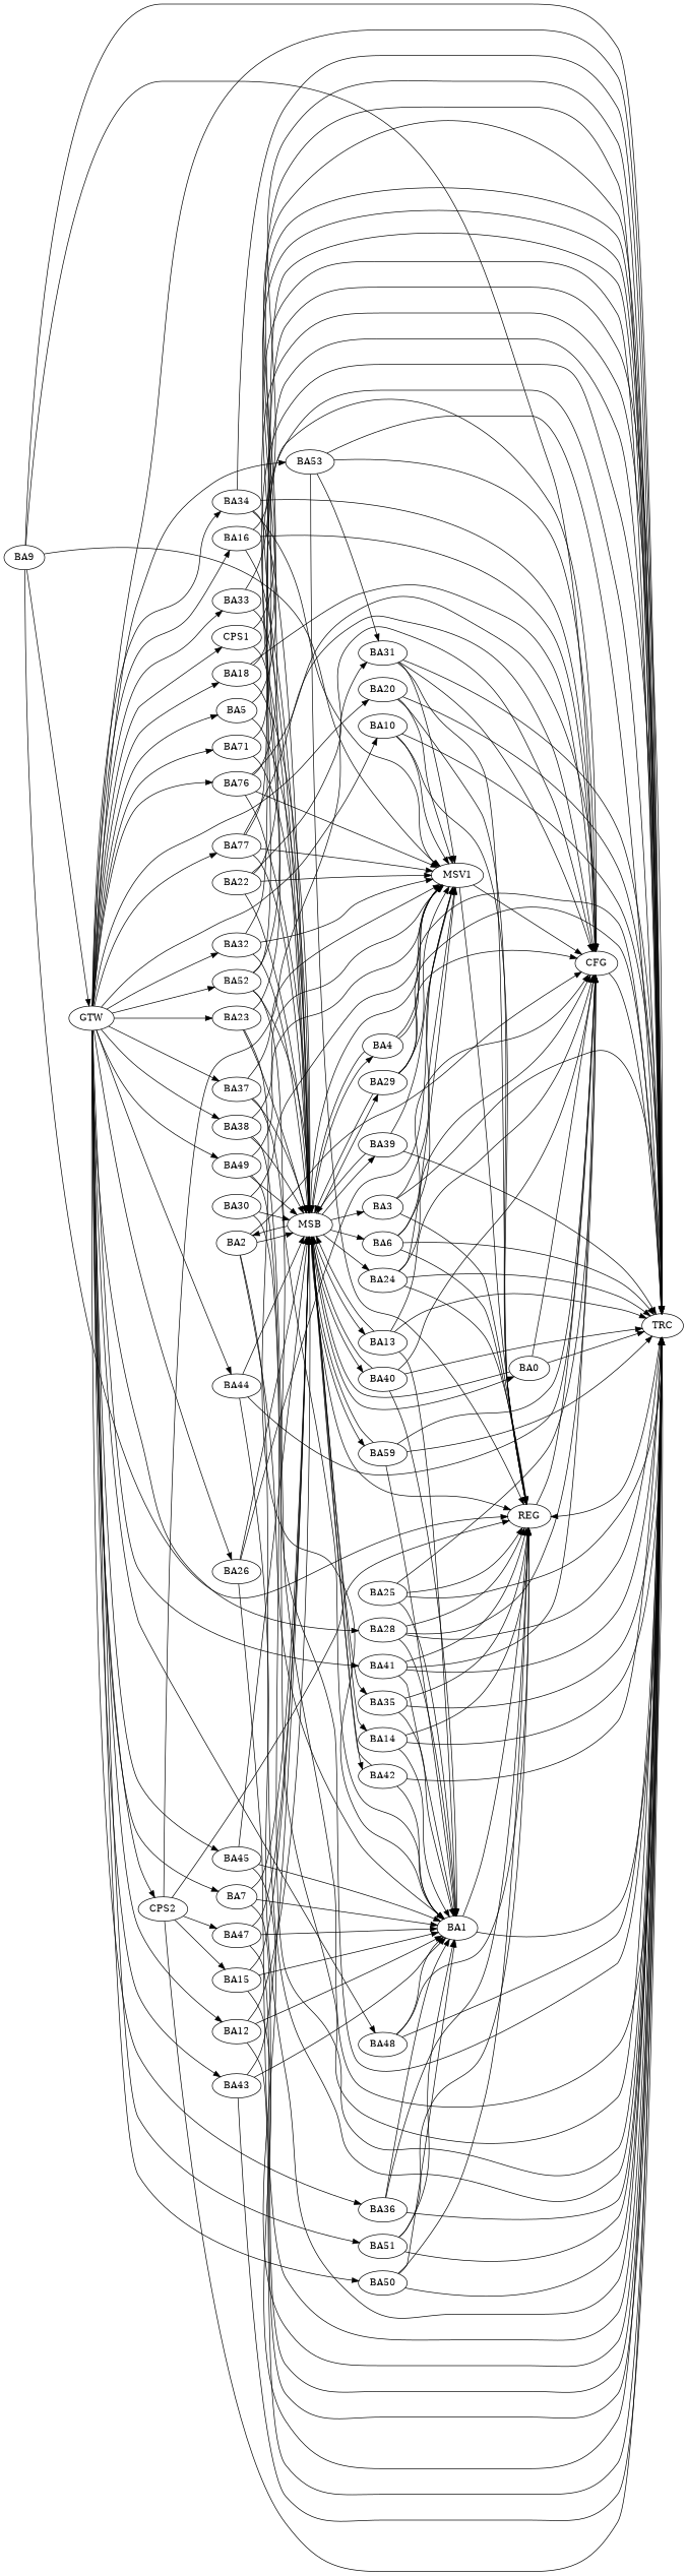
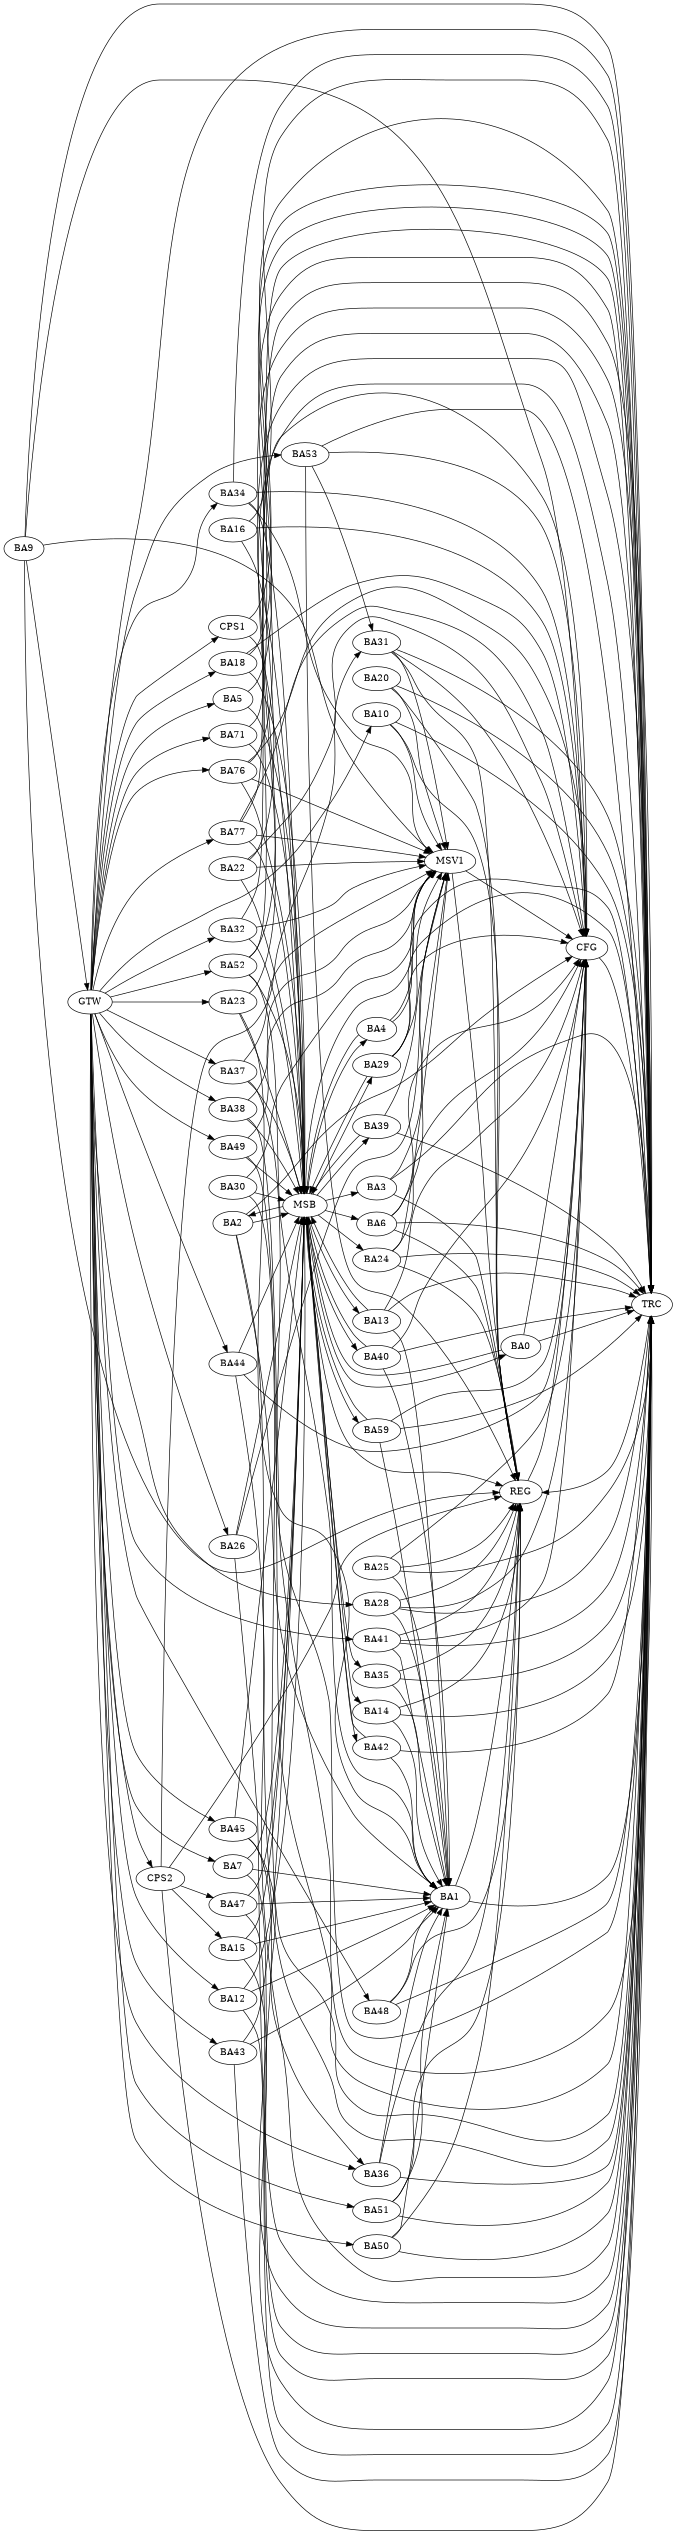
  strict digraph {
    rankdir=LR
    n1 [label=BA1]
    n2 [label=REG]
    n3 [label=TRC]
    n4 [label=CFG]
    n5 [label=BA2]
    n6 [label=MSB]
    n7 [label=BA3]
    n8 [label=MSV1]
    n9 [label=BA4]
    n10 [label=BA6]
    n11 [label=BA0]
    n12 [label=BA13]
    n13 [label=BA14]
    n14 [label=BA59]
    n15 [label=BA24]
    n16 [label=BA29]
    n17 [label=BA35]
    n18 [label=BA39]
    n19 [label=BA40]
    n20 [label=BA42]
    n21 [label=BA5]
    n22 [label=BA7]
    n23 [label=BA9]
    n24 [label=GTW]
    n25 [label=BA10]
    n26 [label=BA12]
    n27 [label=BA15]
    n28 [label=BA16]
    n29 [label=BA77]
    n30 [label=BA18]
    n31 [label=BA20]
    n32 [label=BA71]
    n33 [label=BA22]
    n34 [label=BA23]
    n35 [label=BA25]
    n36 [label=BA26]
    n37 [label=BA28]
    n38 [label=BA30]
    n39 [label=BA31]
    n40 [label=BA32]
-   n41 [label=BA33]
    n42 [label=BA34]
    n43 [label=BA36]
    n44 [label=BA37]
    n45 [label=BA38]
    n46 [label=BA41]
    n47 [label=BA43]
    n48 [label=BA44]
    n49 [label=BA45]
    n50 [label=BA76]
    n51 [label=BA47]
    n52 [label=BA48]
    n53 [label=BA49]
    n54 [label=BA50]
    n55 [label=BA51]
    n56 [label=BA52]
    n57 [label=BA53]
    n58 [label=CPS1]
    n59 [label=CPS2]
    n1 -> n2
    n1 -> n3
    n2 -> n4
    n3 -> n2
    n4 -> n3
    n5 -> n1
    n5 -> n3
    n5 -> n4
    n5 -> n6
    n6 -> n2
    n6 -> n5
    n6 -> n7
    n6 -> n8
    n6 -> n9
    n6 -> n10
    n6 -> n11
    n6 -> n12
    n6 -> n13
    n6 -> n14
    n6 -> n15
    n6 -> n16
    n6 -> n17
    n6 -> n18
    n6 -> n19
    n6 -> n20
    n7 -> n2
    n7 -> n3
    n7 -> n8
    n8 -> n2
    n8 -> n4
    n9 -> n3
    n9 -> n6
    n9 -> n8
    n10 -> n2
    n10 -> n3
    n10 -> n4
    n10 -> n8
    n11 -> n3
    n11 -> n4
    n11 -> n6
    n12 -> n1
    n12 -> n3
    n12 -> n4
    n12 -> n6
    n13 -> n1
    n13 -> n2
    n13 -> n3
    n14 -> n1
    n14 -> n3
    n14 -> n4
    n14 -> n6
    n15 -> n2
    n15 -> n3
    n15 -> n4
    n15 -> n8
    n16 -> n3
    n16 -> n4
    n16 -> n6
    n16 -> n8
    n17 -> n1
    n17 -> n2
    n17 -> n3
    n18 -> n3
    n18 -> n6
    n18 -> n8
    n19 -> n1
    n19 -> n3
    n19 -> n4
    n19 -> n6
    n20 -> n1
    n20 -> n3
    n20 -> n6
    n21 -> n3
    n21 -> n6
    n22 -> n1
    n22 -> n3
    n22 -> n6
    n23 -> n2
    n23 -> n3
    n23 -> n4
    n23 -> n8
    n23 -> n24
    n24 -> n3
    n24 -> n21
    n24 -> n22
    n24 -> n25
    n24 -> n26
-   n24 -> n28
    n24 -> n29
    n24 -> n30
-   n24 -> n31
    n24 -> n32
    n24 -> n34
    n24 -> n36
    n24 -> n37
    n24 -> n40
-   n24 -> n41
    n24 -> n42
    n24 -> n43
    n24 -> n44
    n24 -> n45
    n24 -> n46
    n24 -> n47
    n24 -> n48
    n24 -> n49
    n24 -> n50
    n24 -> n52
    n24 -> n53
    n24 -> n54
    n24 -> n55
    n24 -> n56
    n24 -> n57
    n24 -> n58
    n24 -> n59
    n25 -> n2
    n25 -> n3
    n25 -> n8
    n26 -> n1
    n26 -> n3
    n26 -> n6
    n27 -> n1
    n27 -> n3
    n27 -> n6
    n28 -> n3
    n28 -> n4
    n28 -> n6
    n29 -> n3
    n29 -> n4
    n29 -> n6
    n29 -> n8
    n30 -> n3
    n30 -> n4
    n30 -> n6
    n31 -> n2
    n31 -> n3
    n31 -> n8
    n32 -> n3
    n32 -> n6
    n33 -> n3
    n33 -> n4
    n33 -> n6
    n33 -> n8
    n34 -> n1
    n34 -> n3
    n34 -> n6
    n35 -> n1
    n35 -> n2
    n35 -> n3
    n35 -> n4
    n36 -> n3
    n36 -> n6
    n36 -> n8
    n37 -> n1
    n37 -> n2
    n37 -> n3
    n37 -> n4
    n38 -> n3
    n38 -> n6
    n38 -> n8
    n39 -> n2
    n39 -> n3
    n39 -> n4
    n39 -> n8
    n40 -> n3
    n40 -> n6
    n40 -> n8
-   n41 -> n3
-   n41 -> n6
    n42 -> n3
    n42 -> n4
    n42 -> n6
    n42 -> n8
    n43 -> n1
    n43 -> n2
    n43 -> n3
    n44 -> n3
    n44 -> n6
    n44 -> n8
    n45 -> n3
    n45 -> n6
    n45 -> n8
    n46 -> n1
    n46 -> n2
    n46 -> n3
    n46 -> n4
    n47 -> n1
    n47 -> n3
    n47 -> n6
    n48 -> n3
    n48 -> n4
    n48 -> n6
-   n49 -> n1
+   n49 -> n43
    n49 -> n3
    n49 -> n6
    n50 -> n3
    n50 -> n4
    n50 -> n6
    n50 -> n8
    n51 -> n1
    n51 -> n3
    n51 -> n6
    n52 -> n1
    n52 -> n2
    n52 -> n3
    n53 -> n3
    n53 -> n6
    n53 -> n8
    n54 -> n1
    n54 -> n2
    n54 -> n3
    n55 -> n1
    n55 -> n2
    n55 -> n3
    n56 -> n1
    n56 -> n3
    n56 -> n4
    n56 -> n6
    n57 -> n2
    n57 -> n3
    n57 -> n4
    n57 -> n39
    n58 -> n3
    n58 -> n6
    n59 -> n2
    n59 -> n3
    n59 -> n27
    n59 -> n39
    n59 -> n51
  }
